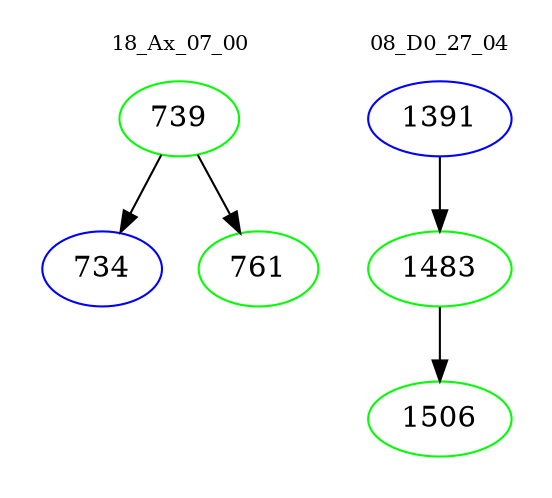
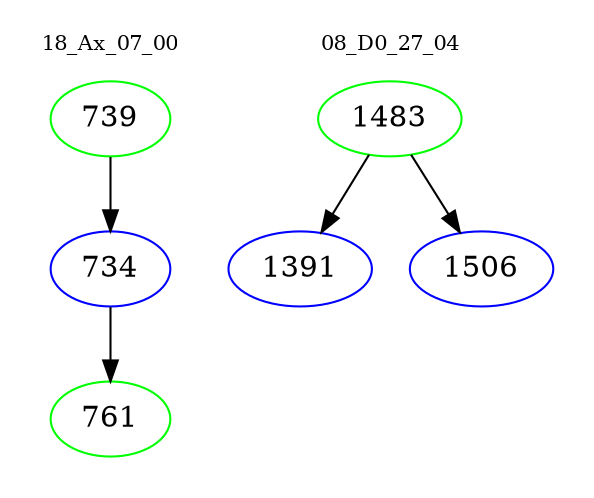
  digraph {
    node [color=green]
    edge [color=black]
    n1 [label=739]
    n2 [color=blue label=734]
    n3 [label=761]
    n4 [label=1483]
    n5 [color=blue label=1391]
-   n6 [label=1506]
+   n6 [color=blue label=1506]
    subgraph cluster_1 {
      color=white
      fontsize=10
      label="18_Ax_07_00"
      n1
      n2
      n3
    }
    subgraph cluster_2 {
      color=white
      fontsize=10
      label="08_D0_27_04"
      n4
      n5
      n6
    }
    n1 -> n2
-   n1 -> n3
-   n5 -> n4
+   n2 -> n3
+   n4 -> n5
    n4 -> n6
  }
